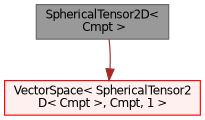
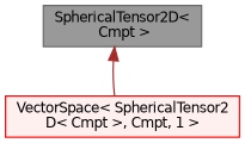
  digraph {
    node [fontname=Helvetica fontsize=10 shape=box style=filled]
    n1 [color=gray40 fillcolor=grey60 fontcolor=black height=0.2 label="SphericalTensor2D\<\l Cmpt \>" width=0.4]
    n2 [color=red fillcolor="#FFF0F0" height=0.2 label="VectorSpace\< SphericalTensor2\lD\< Cmpt \>, Cmpt, 1 \>" width=0.4]
-   n2 -> n1 [color=brown dir=back fontname=Helvetica fontsize=10 labelfontname=Helvetica labelfontsize=10 style=solid]
+   n1 -> n2 [color=brown dir=back fontname=Helvetica fontsize=10 labelfontname=Helvetica labelfontsize=10 style=solid]
  }
